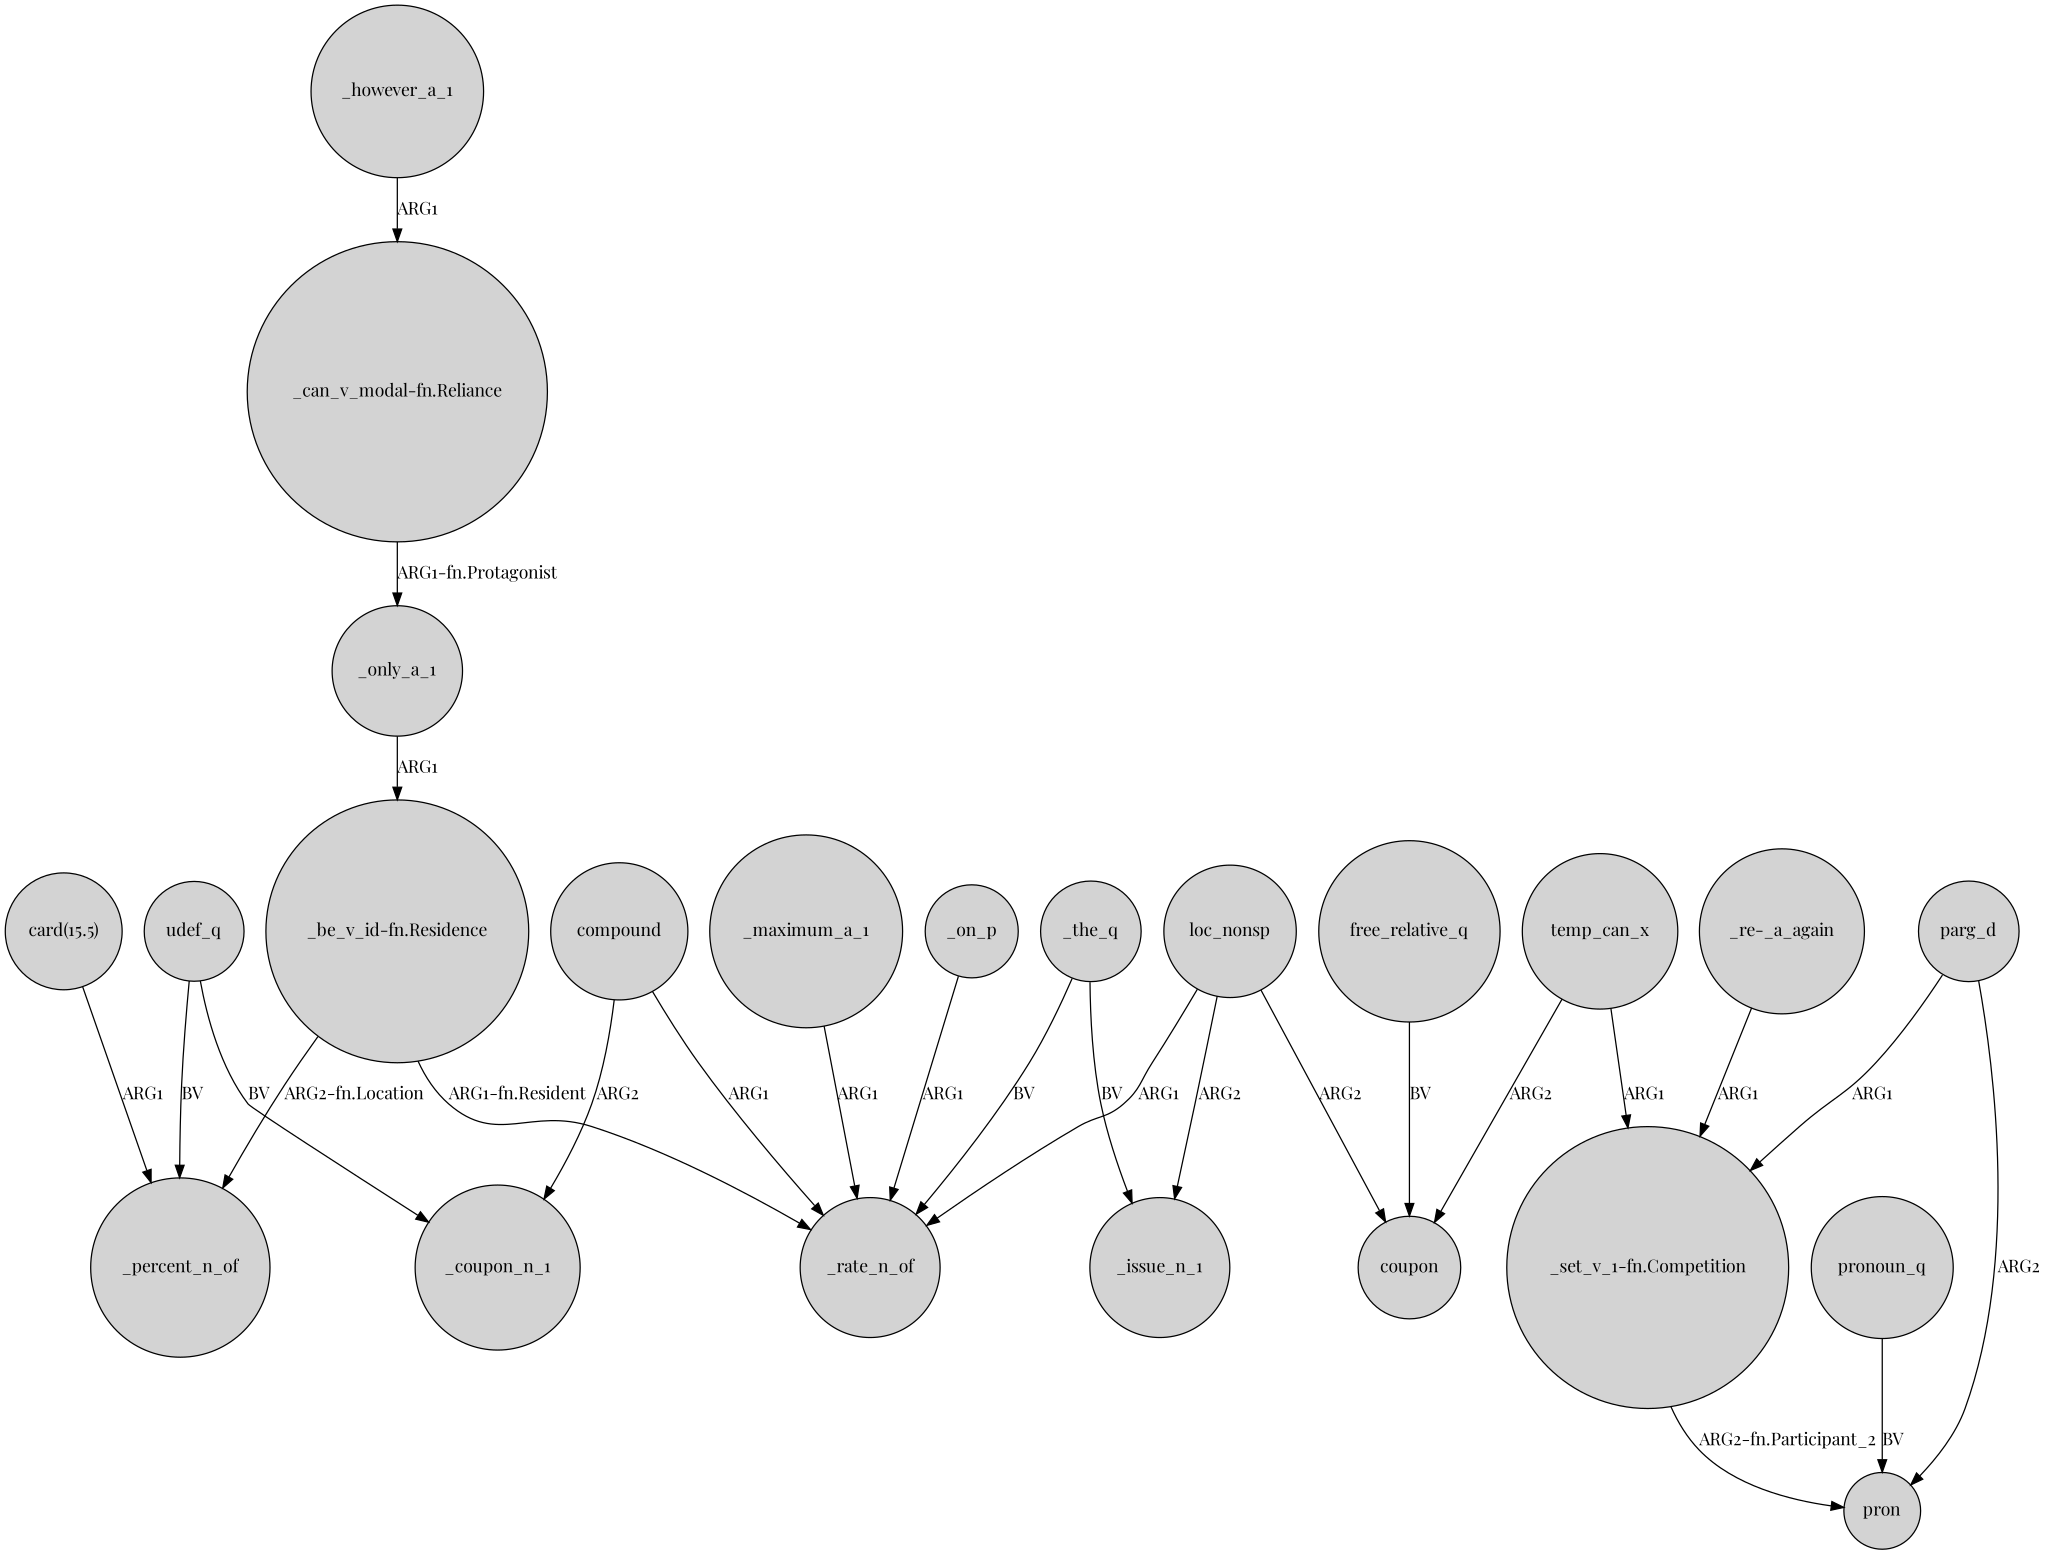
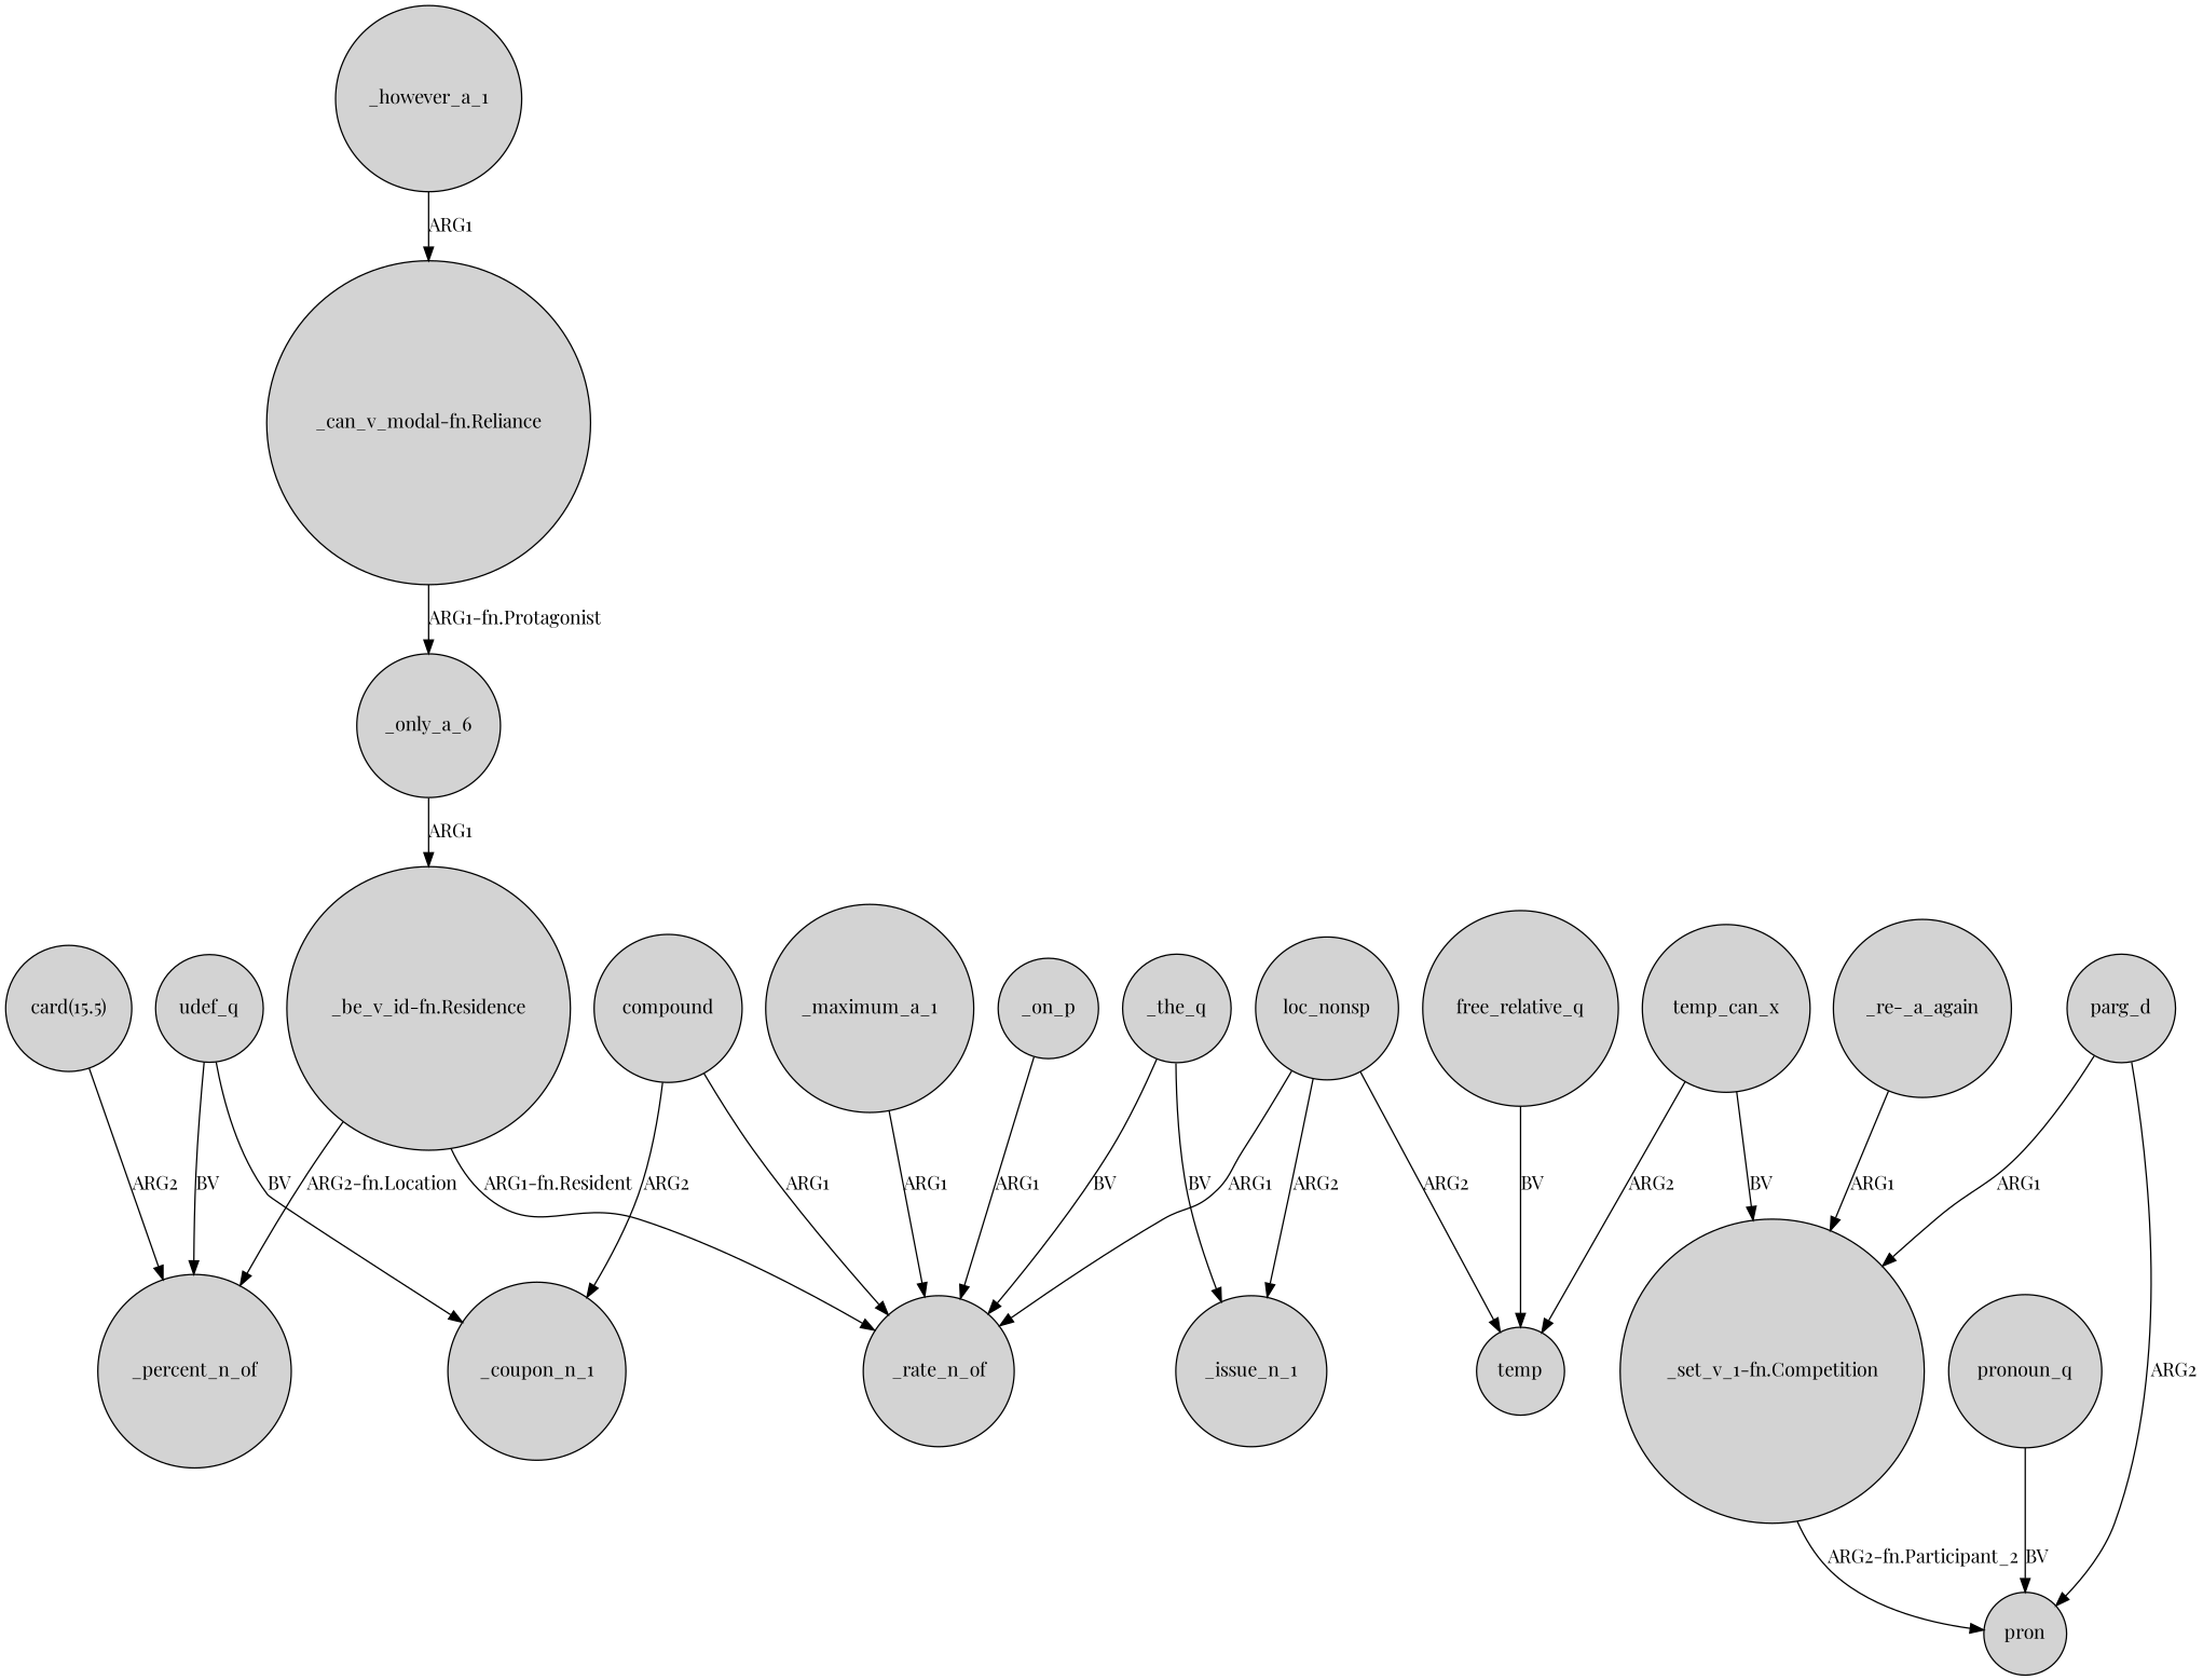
  digraph {
    fontname="Playfair Display"
    node [fontname="Playfair Display" shape=circle style=filled]
    edge [fontname="Playfair Display"]
    compound
    _coupon_n_1
    _rate_n_of
    "_be_v_id-fn.Residence"
    _percent_n_of
-   _only_a_1
+   _only_a_1 [label=_only_a_6]
    n7 [label=temp_can_x]
-   temp [label=coupon]
+   temp
    "_set_v_1-fn.Competition"
    pron
    "card(15.5)"
    parg_d
    _maximum_a_1
    "_re-_a_again"
    loc_nonsp
    _issue_n_1
    _the_q
    pronoun_q
    udef_q
    _on_p
    free_relative_q
    _however_a_1
    "_can_v_modal-fn.Reliance"
    compound -> _coupon_n_1 [label=ARG2]
    compound -> _rate_n_of [label=ARG1]
    "_be_v_id-fn.Residence" -> _rate_n_of [label="ARG1-fn.Resident"]
    "_be_v_id-fn.Residence" -> _percent_n_of [label="ARG2-fn.Location"]
    _only_a_1 -> "_be_v_id-fn.Residence" [label=ARG1]
    n7 -> temp [label=ARG2]
-   n7 -> "_set_v_1-fn.Competition" [label=ARG1]
+   n7 -> "_set_v_1-fn.Competition" [label=BV]
    "_set_v_1-fn.Competition" -> pron [label="ARG2-fn.Participant_2"]
-   "card(15.5)" -> _percent_n_of [label=ARG1]
+   "card(15.5)" -> _percent_n_of [label=ARG2]
    parg_d -> "_set_v_1-fn.Competition" [label=ARG1]
    parg_d -> pron [label=ARG2]
    _maximum_a_1 -> _rate_n_of [label=ARG1]
    "_re-_a_again" -> "_set_v_1-fn.Competition" [label=ARG1]
    loc_nonsp -> _rate_n_of [label=ARG1]
    loc_nonsp -> temp [label=ARG2]
    loc_nonsp -> _issue_n_1 [label=ARG2]
    _the_q -> _rate_n_of [label=BV]
    _the_q -> _issue_n_1 [label=BV]
    pronoun_q -> pron [label=BV]
    udef_q -> _coupon_n_1 [label=BV]
    udef_q -> _percent_n_of [label=BV]
    _on_p -> _rate_n_of [label=ARG1]
    free_relative_q -> temp [label=BV]
    _however_a_1 -> "_can_v_modal-fn.Reliance" [label=ARG1]
    "_can_v_modal-fn.Reliance" -> _only_a_1 [label="ARG1-fn.Protagonist"]
  }
